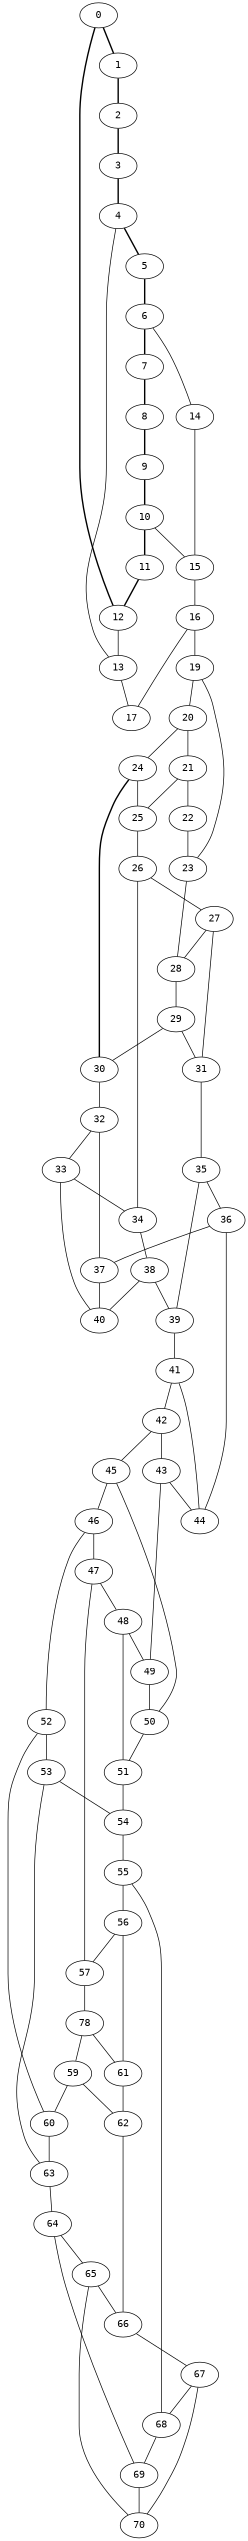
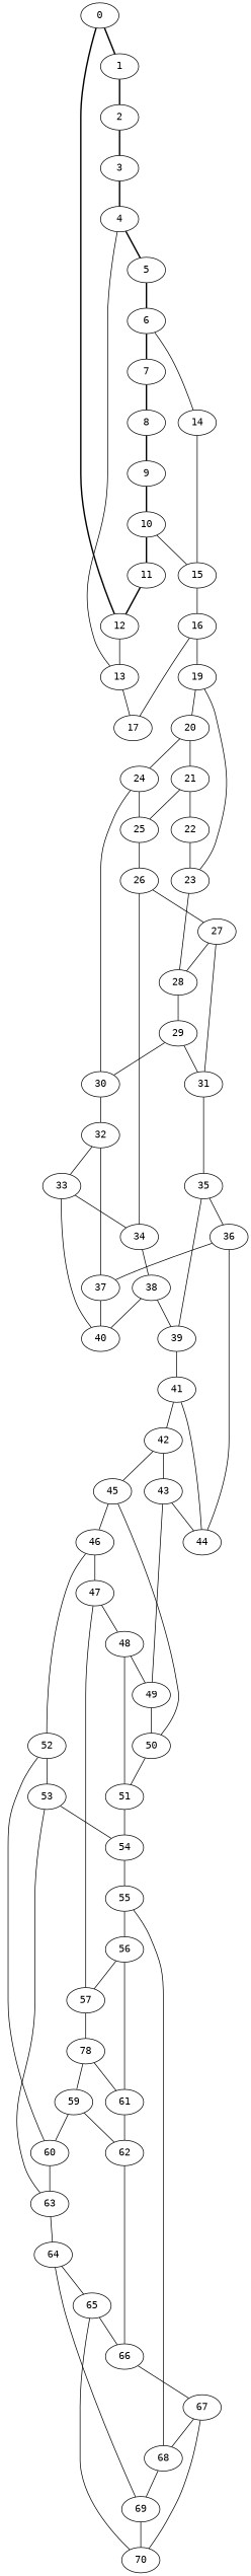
  graph {
    fontname="DejaVu Sans Mono"
    node [fontname="DejaVu Sans Mono"]
    edge [fontname="DejaVu Sans Mono"]
    0
    1
    12
    2
    13
    3
    17
    4
    5
    6
    7
    14
    8
    15
    9
    16
    10
    11
    19
    22
    23
    20
    21
    24
    28
    25
    30
    29
    26
    32
    27
    34
    31
    33
    37
    38
    35
    39
    40
    36
    44
    41
    42
    43
    45
    49
    46
    50
    47
    52
    51
    48
    57
    53
    60
    54
    n57 [label=78]
    63
    61
    59
    55
    56
    68
    64
    69
    65
    62
    70
    66
    67
    0 -- 1 [style=bold]
    0 -- 12 [style=bold]
    1 -- 2 [style=bold]
    12 -- 13
    2 -- 3 [style=bold]
    13 -- 17
    3 -- 4 [style=bold]
    4 -- 13
    4 -- 5 [style=bold]
    5 -- 6 [style=bold]
    6 -- 7 [style=bold]
    6 -- 14
    7 -- 8 [style=bold]
    14 -- 15
    8 -- 9 [style=bold]
    15 -- 16
    9 -- 10 [style=bold]
    16 -- 17
    16 -- 19
    10 -- 15
    10 -- 11 [style=bold]
    11 -- 12 [style=bold]
    19 -- 23
    19 -- 20
    22 -- 23
    23 -- 28
    20 -- 21
    20 -- 24
    21 -- 22
    21 -- 25
    24 -- 25
-   24 -- 30 [style=bold]
+   24 -- 30
    28 -- 29
    25 -- 26
    30 -- 32
    29 -- 30
    29 -- 31
    26 -- 27
    26 -- 34
    32 -- 33
    32 -- 37
    27 -- 28
    27 -- 31
    34 -- 38
    31 -- 35
    33 -- 34
    33 -- 40
    37 -- 40
    38 -- 39
    38 -- 40
    35 -- 39
    35 -- 36
    39 -- 41
    36 -- 37
    36 -- 44
    41 -- 44
    41 -- 42
    42 -- 43
    42 -- 45
    43 -- 44
    43 -- 49
    45 -- 46
    45 -- 50
    49 -- 50
    46 -- 47
    46 -- 52
    50 -- 51
    47 -- 48
    47 -- 57
    52 -- 53
    52 -- 60
    51 -- 54
    48 -- 49
    48 -- 51
    57 -- n57
    53 -- 54
    53 -- 63
    60 -- 63
    54 -- 55
    n57 -- 61
    n57 -- 59
    63 -- 64
    61 -- 62
    59 -- 60
    59 -- 62
    55 -- 56
    55 -- 68
    56 -- 57
    56 -- 61
    68 -- 69
    64 -- 69
    64 -- 65
    69 -- 70
    65 -- 70
    65 -- 66
    62 -- 66
    66 -- 67
    67 -- 68
    67 -- 70
  }
